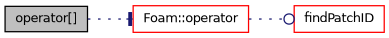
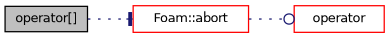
  digraph {
    rankdir=LR
    node [color=red fontname=Helvetica fontsize=10 shape=record]
    edge [color=midnightblue fontname=Helvetica fontsize=10 labelfontname=Helvetica labelfontsize=10 style=dotted]
    n1 [color=black fillcolor=grey75 fontcolor=black height=0.2 label="operator[]" style=filled width=0.4]
-   n2 [height=0.2 label="Foam::operator" width=0.4]
-   n3 [height=0.2 label=findPatchID width=0.4]
+   n2 [height=0.2 label="Foam::abort" width=0.4]
+   n3 [height=0.2 label=operator width=0.4]
    n1 -> n2 [arrowhead=tee]
    n2 -> n3 [arrowhead=odot]
  }
